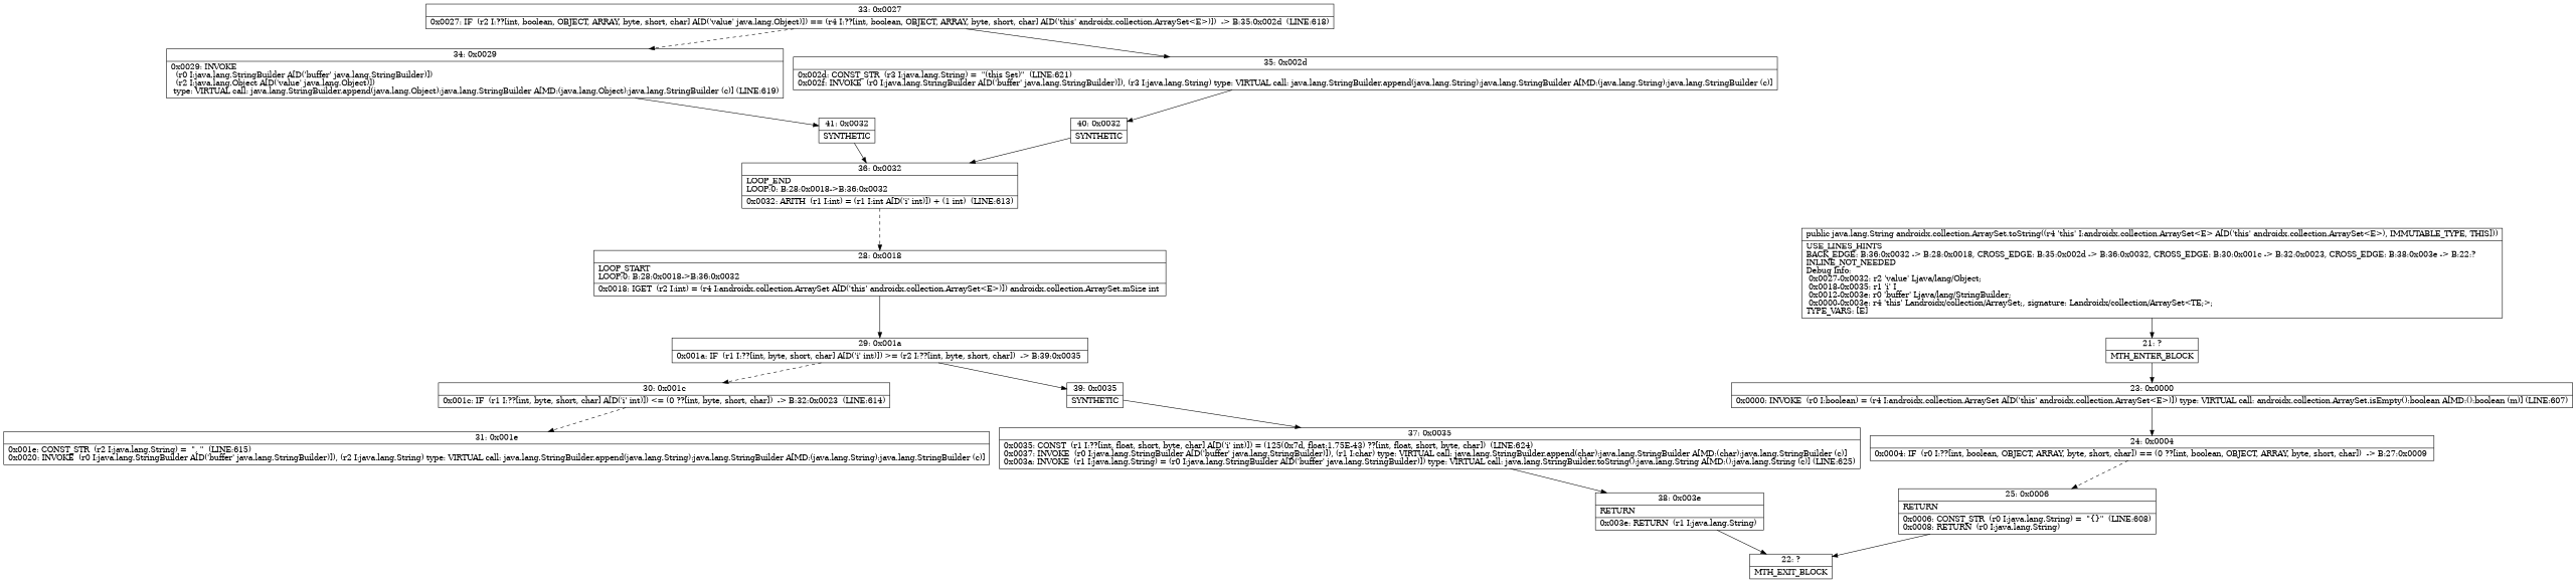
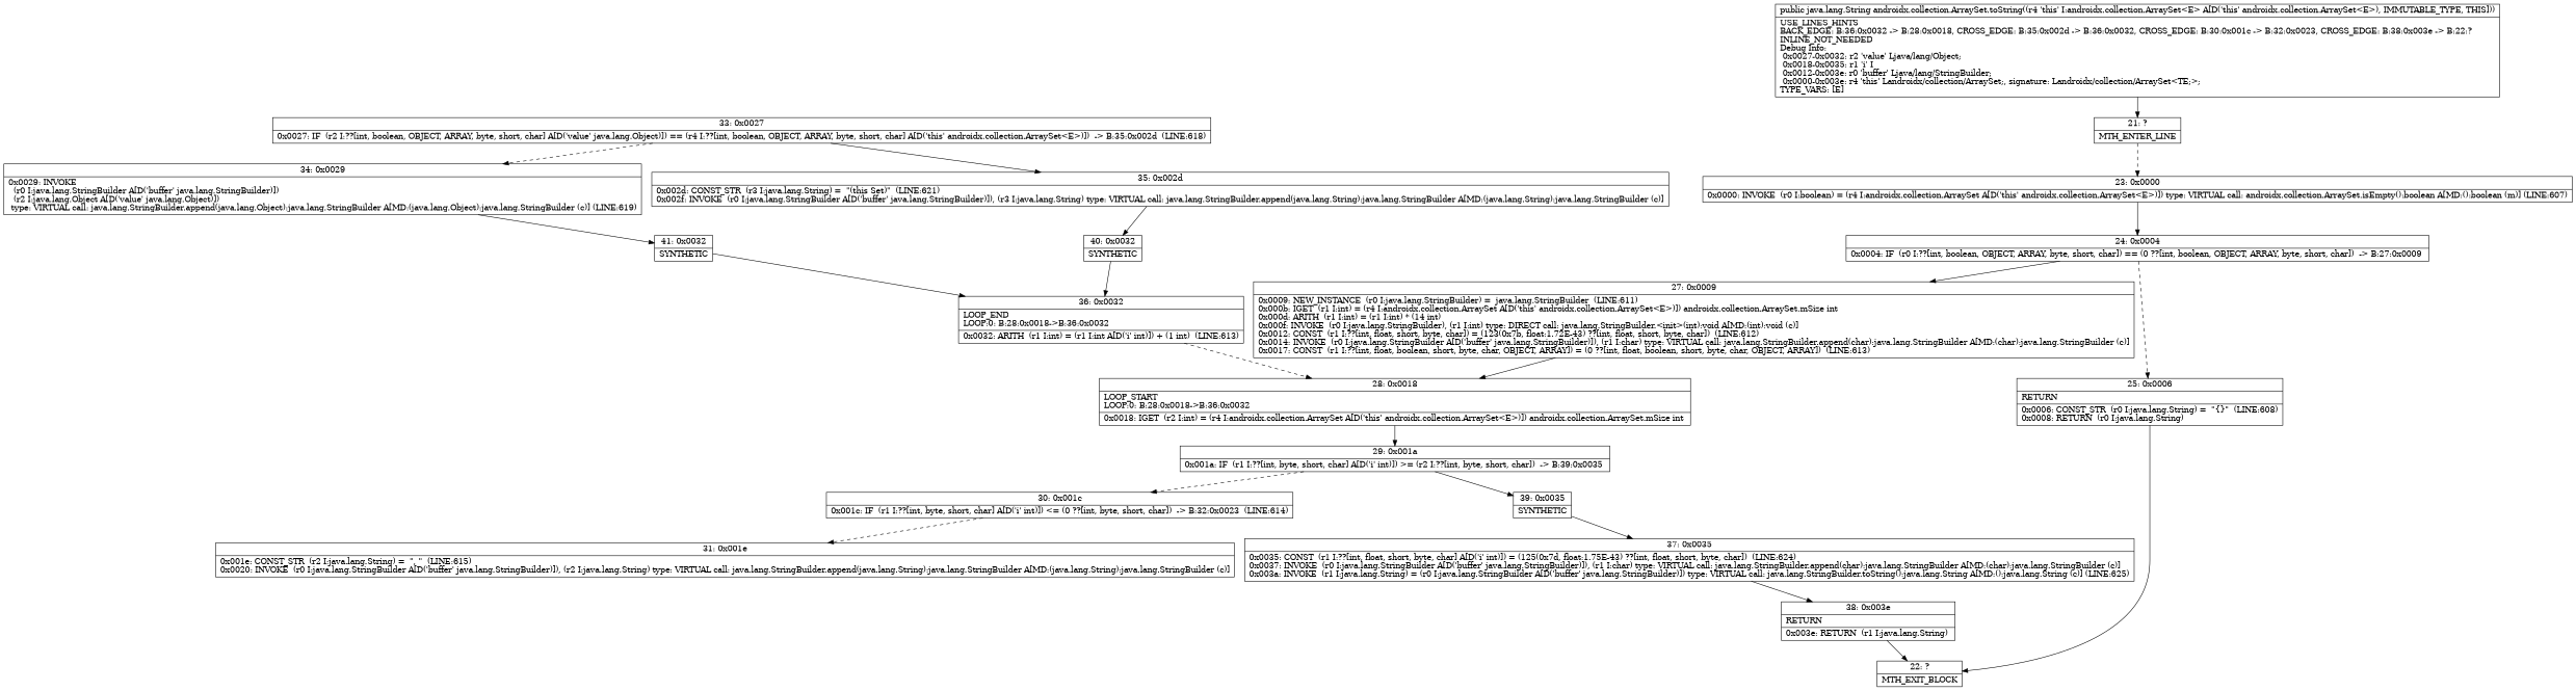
  digraph {
    node [shape=record]
-   n1 [label="{21\:\ ?|MTH_ENTER_BLOCK\l}"]
+   n1 [label="{21\:\ ?|MTH_ENTER_LINE\l}"]
    n2 [label="{23\:\ 0x0000|0x0000: INVOKE  (r0 I:boolean) = (r4 I:androidx.collection.ArraySet A[D('this' androidx.collection.ArraySet\<E\>)]) type: VIRTUAL call: androidx.collection.ArraySet.isEmpty():boolean A[MD:():boolean (m)] (LINE:607)\l}"]
    n3 [label="{24\:\ 0x0004|0x0004: IF  (r0 I:??[int, boolean, OBJECT, ARRAY, byte, short, char]) == (0 ??[int, boolean, OBJECT, ARRAY, byte, short, char])  \-\> B:27:0x0009 \l}"]
    n4 [label="{25\:\ 0x0006|RETURN\l|0x0006: CONST_STR  (r0 I:java.lang.String) =  \"\{\}\"  (LINE:608)\l0x0008: RETURN  (r0 I:java.lang.String) \l}"]
+   n5 [label="{27\:\ 0x0009|0x0009: NEW_INSTANCE  (r0 I:java.lang.StringBuilder) =  java.lang.StringBuilder  (LINE:611)\l0x000b: IGET  (r1 I:int) = (r4 I:androidx.collection.ArraySet A[D('this' androidx.collection.ArraySet\<E\>)]) androidx.collection.ArraySet.mSize int \l0x000d: ARITH  (r1 I:int) = (r1 I:int) * (14 int) \l0x000f: INVOKE  (r0 I:java.lang.StringBuilder), (r1 I:int) type: DIRECT call: java.lang.StringBuilder.\<init\>(int):void A[MD:(int):void (c)]\l0x0012: CONST  (r1 I:??[int, float, short, byte, char]) = (123(0x7b, float:1.72E\-43) ??[int, float, short, byte, char])  (LINE:612)\l0x0014: INVOKE  (r0 I:java.lang.StringBuilder A[D('buffer' java.lang.StringBuilder)]), (r1 I:char) type: VIRTUAL call: java.lang.StringBuilder.append(char):java.lang.StringBuilder A[MD:(char):java.lang.StringBuilder (c)]\l0x0017: CONST  (r1 I:??[int, float, boolean, short, byte, char, OBJECT, ARRAY]) = (0 ??[int, float, boolean, short, byte, char, OBJECT, ARRAY])  (LINE:613)\l}"]
    n6 [label="{22\:\ ?|MTH_EXIT_BLOCK\l}"]
    n7 [label="{28\:\ 0x0018|LOOP_START\lLOOP:0: B:28:0x0018\-\>B:36:0x0032\l|0x0018: IGET  (r2 I:int) = (r4 I:androidx.collection.ArraySet A[D('this' androidx.collection.ArraySet\<E\>)]) androidx.collection.ArraySet.mSize int \l}"]
    n8 [label="{29\:\ 0x001a|0x001a: IF  (r1 I:??[int, byte, short, char] A[D('i' int)]) \>= (r2 I:??[int, byte, short, char])  \-\> B:39:0x0035 \l}"]
    n9 [label="{30\:\ 0x001c|0x001c: IF  (r1 I:??[int, byte, short, char] A[D('i' int)]) \<= (0 ??[int, byte, short, char])  \-\> B:32:0x0023  (LINE:614)\l}"]
    n10 [label="{39\:\ 0x0035|SYNTHETIC\l}"]
    n11 [label="{31\:\ 0x001e|0x001e: CONST_STR  (r2 I:java.lang.String) =  \", \"  (LINE:615)\l0x0020: INVOKE  (r0 I:java.lang.StringBuilder A[D('buffer' java.lang.StringBuilder)]), (r2 I:java.lang.String) type: VIRTUAL call: java.lang.StringBuilder.append(java.lang.String):java.lang.StringBuilder A[MD:(java.lang.String):java.lang.StringBuilder (c)]\l}"]
    n12 [label="{37\:\ 0x0035|0x0035: CONST  (r1 I:??[int, float, short, byte, char] A[D('i' int)]) = (125(0x7d, float:1.75E\-43) ??[int, float, short, byte, char])  (LINE:624)\l0x0037: INVOKE  (r0 I:java.lang.StringBuilder A[D('buffer' java.lang.StringBuilder)]), (r1 I:char) type: VIRTUAL call: java.lang.StringBuilder.append(char):java.lang.StringBuilder A[MD:(char):java.lang.StringBuilder (c)]\l0x003a: INVOKE  (r1 I:java.lang.String) = (r0 I:java.lang.StringBuilder A[D('buffer' java.lang.StringBuilder)]) type: VIRTUAL call: java.lang.StringBuilder.toString():java.lang.String A[MD:():java.lang.String (c)] (LINE:625)\l}"]
    n13 [label="{33\:\ 0x0027|0x0027: IF  (r2 I:??[int, boolean, OBJECT, ARRAY, byte, short, char] A[D('value' java.lang.Object)]) == (r4 I:??[int, boolean, OBJECT, ARRAY, byte, short, char] A[D('this' androidx.collection.ArraySet\<E\>)])  \-\> B:35:0x002d  (LINE:618)\l}"]
    n14 [label="{34\:\ 0x0029|0x0029: INVOKE  \l  (r0 I:java.lang.StringBuilder A[D('buffer' java.lang.StringBuilder)])\l  (r2 I:java.lang.Object A[D('value' java.lang.Object)])\l type: VIRTUAL call: java.lang.StringBuilder.append(java.lang.Object):java.lang.StringBuilder A[MD:(java.lang.Object):java.lang.StringBuilder (c)] (LINE:619)\l}"]
    n15 [label="{35\:\ 0x002d|0x002d: CONST_STR  (r3 I:java.lang.String) =  \"(this Set)\"  (LINE:621)\l0x002f: INVOKE  (r0 I:java.lang.StringBuilder A[D('buffer' java.lang.StringBuilder)]), (r3 I:java.lang.String) type: VIRTUAL call: java.lang.StringBuilder.append(java.lang.String):java.lang.StringBuilder A[MD:(java.lang.String):java.lang.StringBuilder (c)]\l}"]
    n16 [label="{41\:\ 0x0032|SYNTHETIC\l}"]
    n17 [label="{40\:\ 0x0032|SYNTHETIC\l}"]
    n18 [label="{36\:\ 0x0032|LOOP_END\lLOOP:0: B:28:0x0018\-\>B:36:0x0032\l|0x0032: ARITH  (r1 I:int) = (r1 I:int A[D('i' int)]) + (1 int)  (LINE:613)\l}"]
    n19 [label="{38\:\ 0x003e|RETURN\l|0x003e: RETURN  (r1 I:java.lang.String) \l}"]
    n20 [label="{public java.lang.String androidx.collection.ArraySet.toString((r4 'this' I:androidx.collection.ArraySet\<E\> A[D('this' androidx.collection.ArraySet\<E\>), IMMUTABLE_TYPE, THIS]))  | USE_LINES_HINTS\lBACK_EDGE: B:36:0x0032 \-\> B:28:0x0018, CROSS_EDGE: B:35:0x002d \-\> B:36:0x0032, CROSS_EDGE: B:30:0x001c \-\> B:32:0x0023, CROSS_EDGE: B:38:0x003e \-\> B:22:?\lINLINE_NOT_NEEDED\lDebug Info:\l  0x0027\-0x0032: r2 'value' Ljava\/lang\/Object;\l  0x0018\-0x0035: r1 'i' I\l  0x0012\-0x003e: r0 'buffer' Ljava\/lang\/StringBuilder;\l  0x0000\-0x003e: r4 'this' Landroidx\/collection\/ArraySet;, signature: Landroidx\/collection\/ArraySet\<TE;\>;\lTYPE_VARS: [E]\l}"]
-   n1 -> n2
+   n1 -> n2 [style=dashed]
    n2 -> n3
    n3 -> n4 [style=dashed]
+   n3 -> n5
    n4 -> n6
+   n5 -> n7
    n7 -> n8
    n8 -> n9 [style=dashed]
    n8 -> n10
    n9 -> n11 [style=dashed]
    n10 -> n12
    n12 -> n19
    n13 -> n14 [style=dashed]
    n13 -> n15
    n14 -> n16
    n15 -> n17
    n16 -> n18
    n17 -> n18
    n18 -> n7 [style=dashed]
    n19 -> n6
    n20 -> n1
  }
